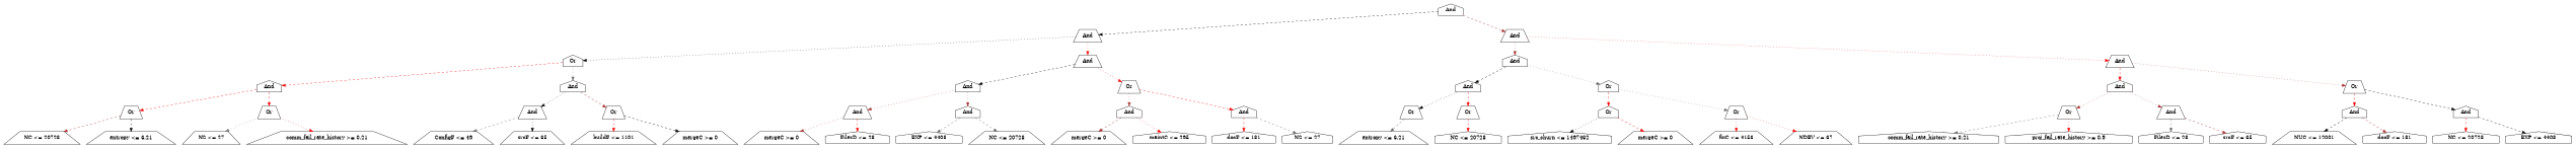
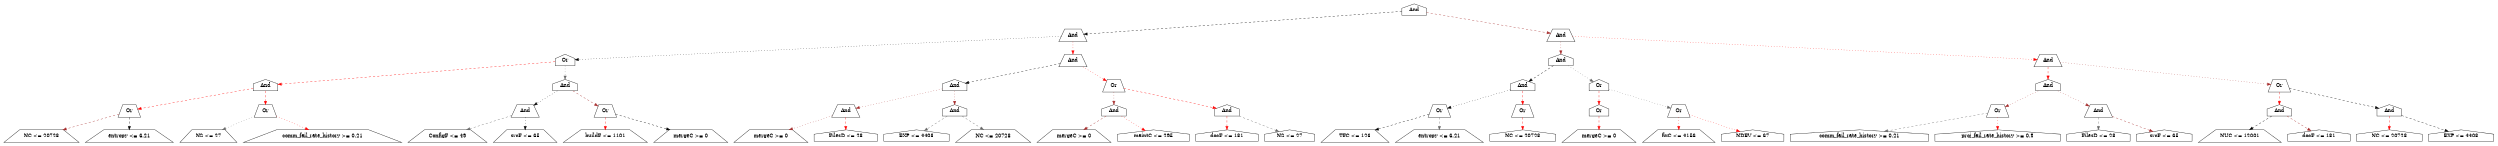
  digraph {
    node [shape=trapezium]
    edge [color=red style=dashed]
    n1 [height=0.5 label=And shape=house width=0.75]
    n2 [height=0.5 label=And width=0.75]
    n3 [height=0.5 label=And width=0.75]
    n4 [height=0.5 label=Or shape=house width=0.75]
    n5 [height=0.5 label=And width=0.75]
    n6 [height=0.5 label=And shape=house width=0.75]
    n7 [height=0.5 label=And width=0.75]
    n8 [height=0.5 label=And shape=house width=0.75]
    n9 [height=0.5 label=And shape=house width=0.75]
    n10 [height=0.5 label=And shape=house width=0.75]
    n11 [height=0.5 label=Or width=0.75]
    n12 [height=0.5 label=And shape=house width=0.75]
    n13 [height=0.5 label=Or shape=house width=0.75]
    n14 [height=0.5 label=And shape=house width=0.75]
    n15 [height=0.5 label=Or width=0.75]
    n16 [height=0.5 label=Or width=0.75]
    n17 [height=0.5 label=Or width=0.75]
    n18 [height=0.5 label=And width=0.75]
    n19 [height=0.5 label=Or width=0.75]
    n20 [height=0.5 label=And width=0.75]
    n21 [height=0.5 label=And shape=house width=0.75]
    n22 [height=0.5 label=And shape=house width=0.75]
    n23 [height=0.5 label=And shape=house width=0.75]
    n24 [height=0.5 label="NC <= 20728" width=1.6971]
    n25 [height=0.5 label="entropy <= 6.21" width=1.9318]
    n26 [height=0.5 label="NS <= 27" width=1.2999]
    n27 [height=0.5 label="comm_fail_rate_history >= 0.21" width=3.5566]
    n28 [height=0.5 label="ConfigF <= 49" width=1.8234]
    n29 [height=0.5 label="srcF <= 65" width=1.4443]
    n30 [height=0.5 label="buildF <= 1101" width=1.8776]
    n31 [height=0.5 label="mergeC >= 0" width=1.6429]
    n32 [height=0.5 label="mergeC >= 0" width=1.6429]
    n33 [height=0.5 label="FilesD <= 28" shape=house width=1.6249]
    n34 [height=0.5 label="EXP <= 4408" shape=house width=1.6971]
    n35 [height=0.5 label="NC <= 20728" width=1.6971]
    n36 [height=0.5 label="mergeC >= 0" width=1.6429]
    n37 [height=0.5 label="maintC <= 295" shape=house width=1.8234]
    n38 [height=0.5 label="docF <= 181" shape=house width=1.6429]
    n39 [height=0.5 label="NS <= 27" shape=house width=1.2999]
    n40 [height=0.5 label=Or width=0.75]
    n41 [height=0.5 label=Or width=0.75]
    n42 [height=0.5 label=Or shape=house width=0.75]
    n43 [height=0.5 label=Or width=0.75]
    n44 [height=0.5 label=Or width=0.75]
    n45 [height=0.5 label=And width=0.75]
    n46 [height=0.5 label=And shape=house width=0.75]
    n47 [height=0.5 label=And shape=house width=0.75]
+   n48 [height=0.5 label="TFC <= 126" width=1.5887]
    n49 [height=0.5 label="entropy <= 6.21" width=1.9318]
    n50 [height=0.5 label="NC <= 20728" shape=house width=1.6971]
-   n51 [height=0.5 label="src_churn <= 1497462" shape=house width=2.5998]
    n52 [height=0.5 label="mergeC >= 0" width=1.6429]
    n53 [height=0.5 label="fixC <= 4156" width=1.661]
-   n54 [height=0.5 label="NDEV <= 67" width=1.661]
+   n54 [height=0.5 label="NDEV <= 67" shape=house width=1.661]
    n55 [height=0.5 label="comm_fail_rate_history >= 0.21" shape=house width=3.5566]
    n56 [height=0.5 label="proj_fail_rate_history >= 0.9" shape=house width=3.2136]
    n57 [height=0.5 label="FilesD <= 28" shape=house width=1.6249]
    n58 [height=0.5 label="srcF <= 65" shape=house width=1.4443]
    n59 [height=0.5 label="NUC <= 12001" width=1.8776]
    n60 [height=0.5 label="docF <= 181" shape=house width=1.6429]
    n61 [height=0.5 label="NC <= 20728" shape=house width=1.6971]
    n62 [height=0.5 label="EXP <= 4408" shape=house width=1.6971]
    n1 -> n2 [color=black]
    n1 -> n3 [color=brown]
    n2 -> n4 [color=black style=dotted]
    n2 -> n5 [style=dotted]
    n3 -> n6 [color=brown style=dotted]
    n3 -> n7 [style=dotted]
    n4 -> n8
    n4 -> n9 [color=gray40 style=dotted]
    n5 -> n10 [color=black]
    n5 -> n11 [style=dotted]
    n6 -> n12 [color=black]
    n6 -> n13 [color=gray40 style=dotted]
    n7 -> n14
    n7 -> n15 [color=brown style=dotted]
    n8 -> n16
    n8 -> n17
    n9 -> n18 [color=black style=dotted]
    n9 -> n19 [color=brown]
    n10 -> n20 [color=brown style=dotted]
    n10 -> n21 [color=brown style=dotted]
    n11 -> n22 [color=brown style=dotted]
    n11 -> n23
    n12 -> n40 [color=black style=dotted]
    n12 -> n41
    n13 -> n42
    n13 -> n43 [color=gray40 style=dotted]
    n14 -> n44 [color=brown style=dotted]
    n14 -> n45 [color=brown style=dotted]
    n15 -> n46
    n15 -> n47 [color=black]
    n16 -> n24 [color=brown]
    n16 -> n25 [color=black]
    n17 -> n26 [color=gray40 style=dotted]
    n17 -> n27 [style=dotted]
    n18 -> n28 [color=gray40]
    n18 -> n29 [color=black style=dotted]
    n19 -> n30
    n19 -> n31 [color=black]
    n20 -> n32 [color=brown style=dotted]
    n20 -> n33
    n21 -> n34 [color=gray40]
    n21 -> n35 [color=gray40]
    n22 -> n36 [color=brown]
    n22 -> n37 [style=dotted]
    n23 -> n38
    n23 -> n39 [color=gray40]
+   n40 -> n48 [color=black]
    n40 -> n49 [color=gray40]
    n41 -> n50
-   n42 -> n51 [color=black style=dotted]
    n42 -> n52
    n43 -> n53 [style=dotted]
    n43 -> n54 [style=dotted]
    n44 -> n55 [color=gray40]
    n44 -> n56 [style=dotted]
    n45 -> n57 [color=gray40]
    n45 -> n58 [color=brown]
    n46 -> n59 [color=black]
    n46 -> n60 [color=brown]
    n47 -> n61
    n47 -> n62 [color=black]
  }
